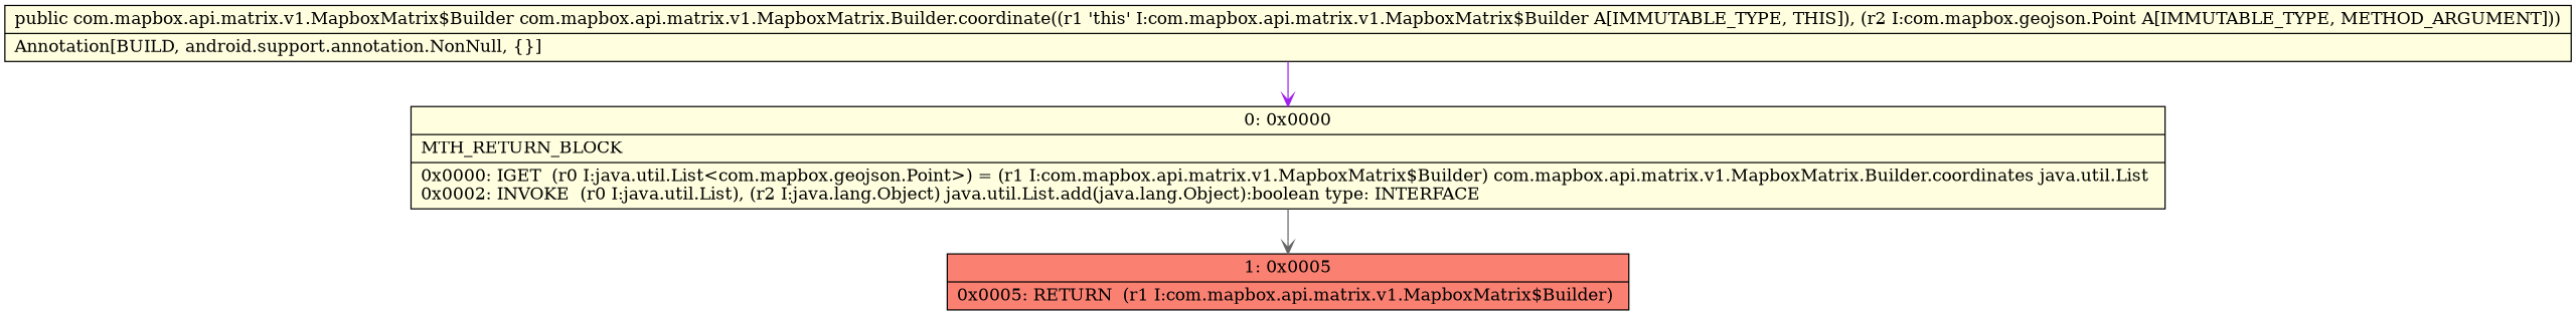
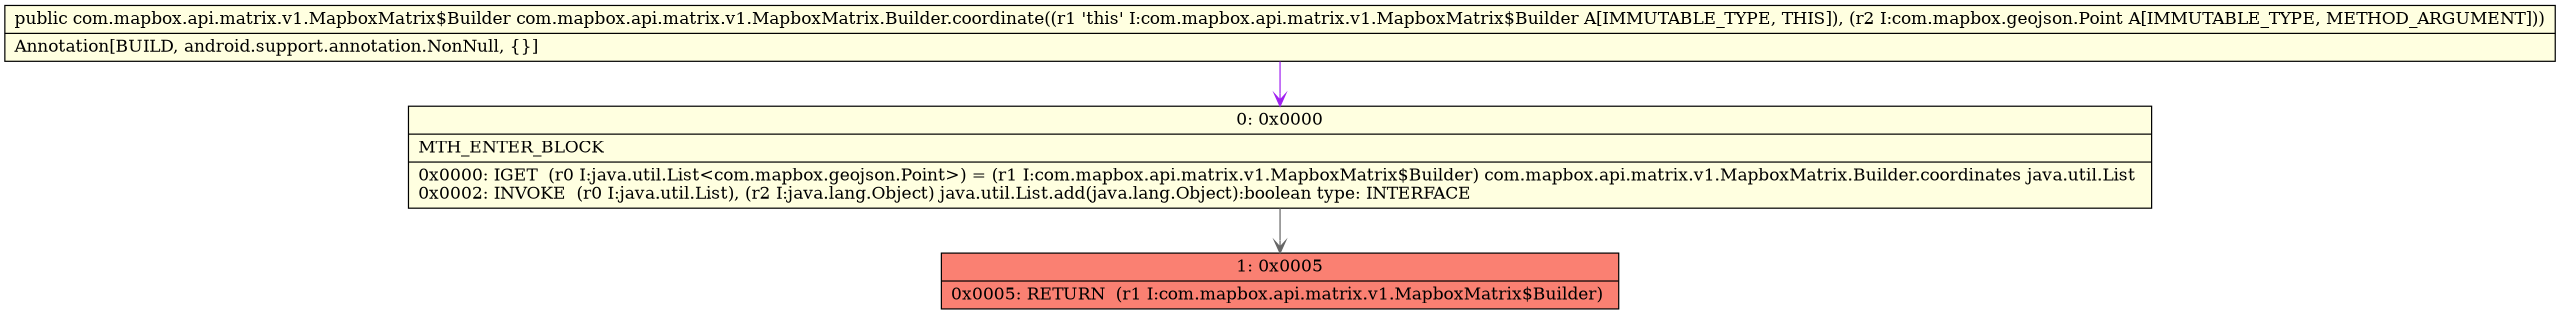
  digraph {
    node [shape=record style=filled fillcolor=lightyellow]
    edge [arrowhead=vee]
-   n1 [label="{0\:\ 0x0000|MTH_RETURN_BLOCK\l|0x0000: IGET  (r0 I:java.util.List\<com.mapbox.geojson.Point\>) = (r1 I:com.mapbox.api.matrix.v1.MapboxMatrix$Builder) com.mapbox.api.matrix.v1.MapboxMatrix.Builder.coordinates java.util.List \l0x0002: INVOKE  (r0 I:java.util.List), (r2 I:java.lang.Object) java.util.List.add(java.lang.Object):boolean type: INTERFACE \l}"]
+   n1 [label="{0\:\ 0x0000|MTH_ENTER_BLOCK\l|0x0000: IGET  (r0 I:java.util.List\<com.mapbox.geojson.Point\>) = (r1 I:com.mapbox.api.matrix.v1.MapboxMatrix$Builder) com.mapbox.api.matrix.v1.MapboxMatrix.Builder.coordinates java.util.List \l0x0002: INVOKE  (r0 I:java.util.List), (r2 I:java.lang.Object) java.util.List.add(java.lang.Object):boolean type: INTERFACE \l}"]
    n2 [label="{1\:\ 0x0005|0x0005: RETURN  (r1 I:com.mapbox.api.matrix.v1.MapboxMatrix$Builder) \l}" fillcolor=salmon]
    n3 [label="{public com.mapbox.api.matrix.v1.MapboxMatrix$Builder com.mapbox.api.matrix.v1.MapboxMatrix.Builder.coordinate((r1 'this' I:com.mapbox.api.matrix.v1.MapboxMatrix$Builder A[IMMUTABLE_TYPE, THIS]), (r2 I:com.mapbox.geojson.Point A[IMMUTABLE_TYPE, METHOD_ARGUMENT]))  | Annotation[BUILD, android.support.annotation.NonNull, \{\}]\l}"]
    n1 -> n2 [color=gray40]
    n3 -> n1 [color=purple]
  }
